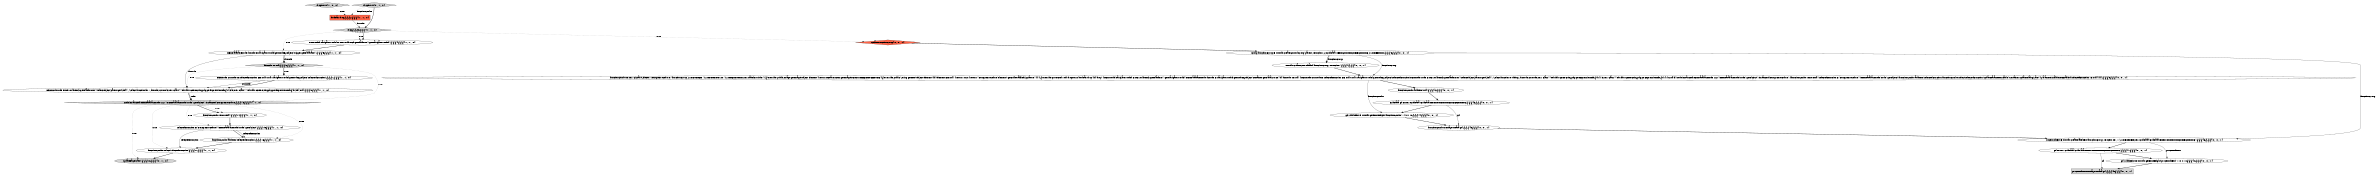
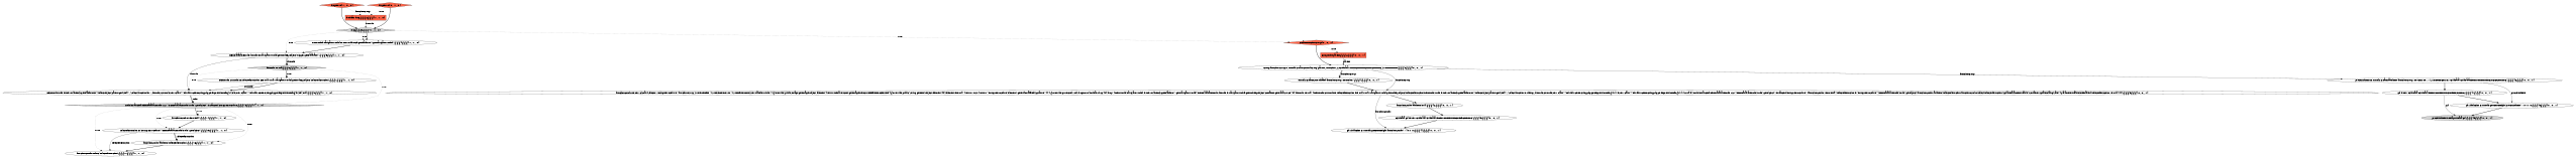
  digraph {
    node [fillcolor=white shape=ellipse style=filled]
    edge [style=bold]
    n1 [label="DBNNode node = DBWorkbench.getPlatformUI().selectObject(parent.getShell(),\"Select function for \",dsNode,curNode,new Class((((edu.fdu.CPPDG.tinypdg.pe.ExpressionInfo@d134e,new Class((((edu.fdu.CPPDG.tinypdg.pe.ExpressionInfo@d1354,null)@@@8@@@['1', '1', '0']"]
    n2 [fillcolor=lightgray label="node instanceof DBNDatabaseNode && ((DBNDatabaseNode)node).getObject() instanceof PostgreProcedure@@@13@@@['1', '1', '0']" shape=diamond]
    n3 [label="functionCombo.removeAll()@@@14@@@['1', '1', '0']"]
-   n4 [fillcolor=lightgray label="updatePageState()@@@18@@@['0', '1', '0']"]
    n5 [label="functionCombo.select(selectedFunction)@@@17@@@['1', '1', '0']"]
    n6 [label="selectedFunction = (PostgreProcedure)((DBNDatabaseNode)node).getObject()@@@15@@@['1', '1', '0']"]
    n7 [label="functionCombo.addItem(selectedFunction)@@@16@@@['1', '1', '0']"]
-   n8 [fillcolor=lightgray label="dropDown['1', '0', '0']" shape=diamond]
+   n8 [fillcolor=tomato label="dropDown['1', '0', '0']" shape=diamond]
    n9 [fillcolor=lightgray label="drop@@@3@@@['1', '1', '0']" shape=diamond]
    n10 [fillcolor=tomato label="boolean drop@@@2@@@['1', '1', '0']" shape=box]
    n11 [label="DBNDatabaseNode dsNode = navigatorModel.getNodeByObject(trigger.getDatabase())@@@5@@@['1', '1', '0']"]
    n12 [label="DBNModel navigatorModel = DBWorkbench.getPlatform().getNavigatorModel()@@@4@@@['1', '1', '0']"]
    n13 [fillcolor=tomato label="createFunctionGroup['0', '0', '1']" shape=diamond]
    n14 [label="UIUtils.createControlLabel(functionGroup,\"Function\")@@@4@@@['0', '0', '1']"]
    n15 [label="functionCombo = new CSmartSelector<PostgreProcedure>(functionGroup,SWT.BORDER | SWT.DROP_DOWN | SWT.READ_ONLY,new LabelProvider(){@Override public Image getImage(Object element){return DBeaverIcons.getImage(DBIcon.TREE_PROCEDURE)}@Override public String getText(Object element){if (element == null) {return \"N/A\"}return ((PostgreProcedure)element).getFullQualifiedSignature()}}){@Override protected void dropDown(boolean drop){if (drop) {DBNModel navigatorModel = DBWorkbench.getPlatform().getNavigatorModel()DBNDatabaseNode dsNode = navigatorModel.getNodeByObject(container.getDataSource())if (dsNode != null) {DBNNode curNode = selectedFunction == null? null: navigatorModel.getNodeByObject(selectedFunction)DBNNode node = DBWorkbench.getPlatformUI().selectObject(parent.getShell(),\"Select function to debug\",dsNode,curNode,new Class((((edu.fdu.CPPDG.tinypdg.pe.ExpressionInfo@d1415,new Class((((edu.fdu.CPPDG.tinypdg.pe.ExpressionInfo@d141b,null)if (node instanceof DBNDatabaseNode && ((DBNDatabaseNode)node).getObject() instanceof PostgreProcedure) {functionCombo.removeAll()selectedFunction = (PostgreProcedure)((DBNDatabaseNode)node).getObject()functionCombo.addItem(selectedFunction)functionCombo.select(selectedFunction)updateParametersTable()container.updateDialogState()}parametersTable.setEnabled(selectedFunction != null)}}}}@@@5@@@['0', '0', '1']"]
    n16 [label="functionCombo.addItem(null)@@@42@@@['0', '0', '1']"]
    n17 [label="gd.widthHint = UIUtils.getFontHeight(functionCombo) * 40 + 10@@@44@@@['0', '0', '1']"]
    n18 [fillcolor=lightgray label="dsNode != null@@@6@@@['1', '1', '0']" shape=diamond]
    n19 [label="DBNNode curNode = selectedFunction == null? null: navigatorModel.getNodeByObject(selectedFunction)@@@7@@@['1', '1', '0']"]
    n20 [label="GridData gd = new GridData(GridData.HORIZONTAL_ALIGN_BEGINNING)@@@43@@@['0', '0', '1']"]
-   n21 [label="functionCombo.setLayoutData(gd)@@@45@@@['0', '0', '1']"]
-   n22 [fillcolor=lightgray label="processIdText.setLayoutData(gd)@@@49@@@['0', '0', '1']" shape=box]
+   n22 [fillcolor=lightgray label="processIdText.setLayoutData(gd)@@@49@@@['0', '0', '1']"]
    n23 [label="gd = new GridData(GridData.HORIZONTAL_ALIGN_BEGINNING)@@@47@@@['0', '0', '1']"]
    n24 [label="gd.widthHint = UIUtils.getFontHeight(processIdText) * 10 + 10@@@48@@@['0', '0', '1']"]
    n25 [label="processIdText = UIUtils.createLabelText(functionGroup,\"Process ID\",\"\",SWT.BORDER,new GridData(GridData.HORIZONTAL_ALIGN_BEGINNING))@@@46@@@['0', '0', '1']"]
    n26 [label="Group functionGroup = UIUtils.createControlGroup(parent,\"Function\",2,GridData.VERTICAL_ALIGN_BEGINNING,SWT.DEFAULT)@@@3@@@['0', '0', '1']"]
-   n28 [fillcolor=lightgray label="dropDown['0', '1', '0']" shape=diamond]
+   n27 [fillcolor=tomato label="Composite parent@@@2@@@['0', '0', '1']" shape=box]
+   n28 [fillcolor=tomato label="dropDown['0', '1', '0']" shape=diamond]
    n1 -> n2
    n1 -> n2 [label="node" style=solid]
    n2 -> n3
    n2 -> n3 [label=true style=dotted]
-   n2 -> n4 [label=true style=dotted]
    n2 -> n5 [label=true style=dotted]
    n2 -> n6 [label=true style=dotted]
    n2 -> n7 [label=true style=dotted]
    n3 -> n6
-   n5 -> n4
    n6 -> n5 [label=selectedFunction style=solid]
    n6 -> n7
    n6 -> n7 [label=selectedFunction style=solid]
    n7 -> n5
-   n8 -> n10 [label=true style=dotted]
+   n8 -> n9
+   n8 -> n10 [label=functionGroup style=dotted]
    n9 -> n11 [label=true style=dotted]
    n9 -> n12 [label=true style=dotted]
    n9 -> n12
    n9 -> n13 [label=true style=dotted]
    n10 -> n9 [label=dsNode style=solid]
    n11 -> n1 [label=dsNode style=solid]
    n11 -> n18
    n11 -> n18 [label=dsNode style=solid]
    n12 -> n11
    n13 -> n26
+   n13 -> n27 [label=true style=dotted]
    n14 -> n15
    n15 -> n16
    n15 -> n17 [label=functionCombo style=solid]
    n16 -> n20
-   n17 -> n21
    n18 -> n1 [label=true style=dotted]
    n18 -> n2 [label=true style=dotted]
    n18 -> n19
    n18 -> n19 [label=true style=dotted]
    n19 -> n1 [label=curNode style=solid]
    n19 -> n1
    n20 -> n17
-   n20 -> n21 [label=gd style=solid]
-   n21 -> n25
    n23 -> n22 [label=gd style=solid]
    n23 -> n24
    n24 -> n22
    n25 -> n23
    n25 -> n24 [label=processIdText style=solid]
    n26 -> n14
    n26 -> n14 [label=functionGroup style=solid]
    n26 -> n15 [label=functionGroup style=solid]
    n26 -> n25 [label=functionGroup style=solid]
+   n27 -> n26 [label=parent style=solid]
    n28 -> n9
-   n28 -> n10 [label=functionCombo style=dotted]
+   n28 -> n10 [label=true style=dotted]
  }
